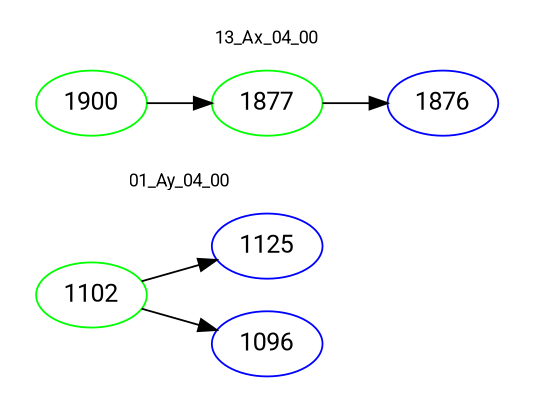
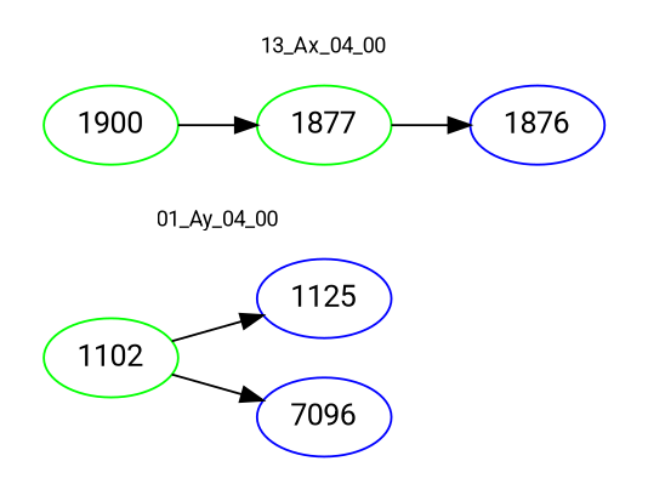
  digraph {
    fontname=Roboto
    rankdir=LR
    node [color=green fontname=Roboto]
    edge [color=black fontname=Roboto]
    n1 [label=1102]
-   n2 [color=blue label=1096]
+   n2 [color=blue label=7096]
    n3 [color=blue label=1125]
    n4 [label=1877]
    n5 [color=blue label=1876]
    n6 [label=1900]
    subgraph cluster_1 {
      color=white
      fontsize=10
      label="01_Ay_04_00"
      n1
      n2
      n3
    }
    subgraph cluster_2 {
      color=white
      fontsize=10
      label="13_Ax_04_00"
      n4
      n5
      n6
    }
    n1 -> n2
    n1 -> n3
    n4 -> n5
    n6 -> n4
  }
